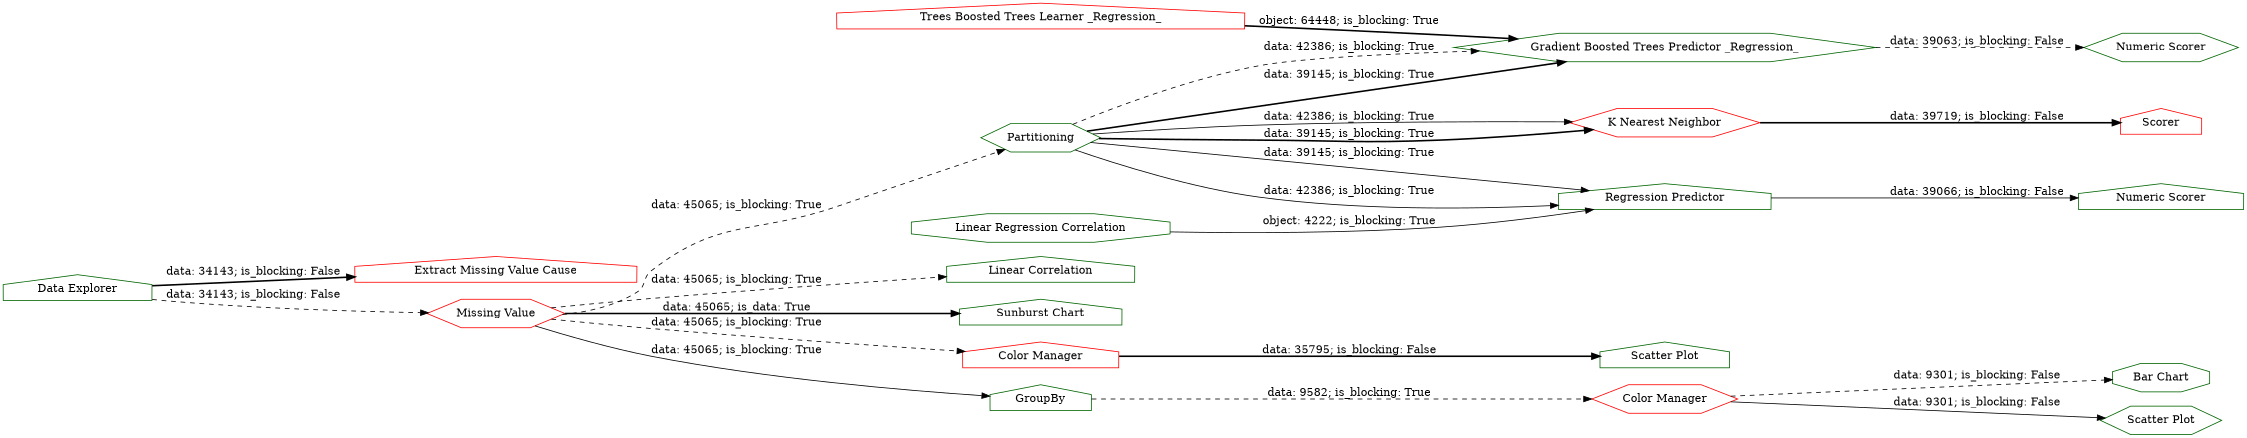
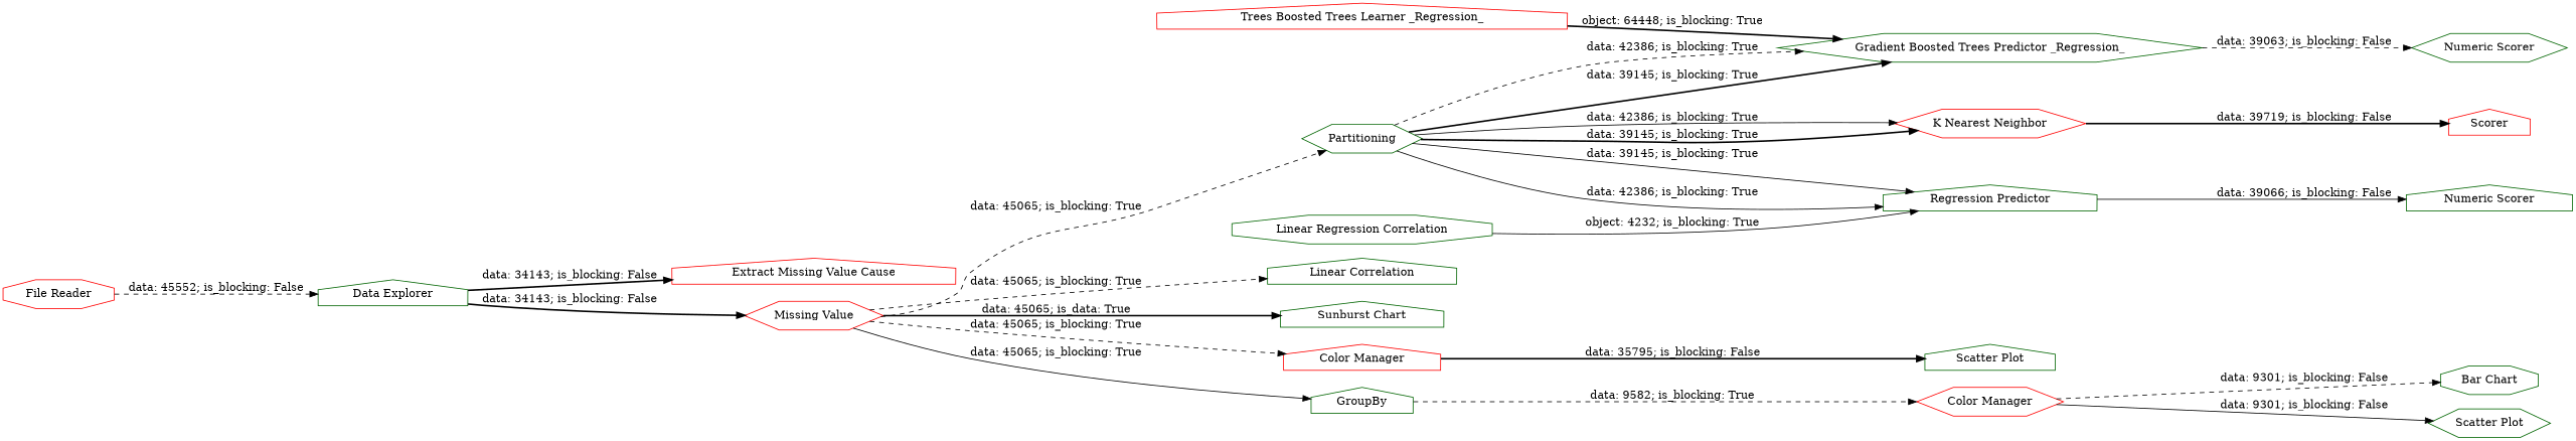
  digraph {
    rankdir=LR
    node [color=darkgreen shape=house]
    edge [style=dashed]
    n1 [color=red label="Color Manager" shape=hexagon]
    n2 [label="Scatter Plot" shape=hexagon]
    n3 [label="Bar Chart" shape=octagon]
    n4 [label=Partitioning shape=hexagon]
    n5 [label="Regression Predictor"]
    n6 [color=red label="K Nearest Neighbor" shape=hexagon]
    n7 [label="Gradient Boosted Trees Predictor _Regression_" shape=hexagon]
    n8 [label="Numeric Scorer"]
    n9 [color=red label=Scorer]
    n10 [label="Numeric Scorer" shape=hexagon]
    n11 [label="Data Explorer"]
    n12 [color=red label="Extract Missing Value Cause"]
    n13 [color=red label="Missing Value" shape=hexagon]
    n14 [label="Linear Correlation"]
    n15 [label="Sunburst Chart"]
    n16 [color=red label="Color Manager"]
    n17 [label=GroupBy]
    n18 [color=red label="Trees Boosted Trees Learner _Regression_"]
    n19 [label="Scatter Plot"]
    n20 [label="Linear Regression Correlation" shape=octagon]
+   n21 [color=red label="File Reader" shape=octagon]
    n1 -> n2 [label="data: 9301; is_blocking: False" style=solid]
    n1 -> n3 [label="data: 9301; is_blocking: False"]
    n4 -> n5 [label="data: 42386; is_blocking: True" style=solid]
    n4 -> n5 [label="data: 39145; is_blocking: True" style=solid]
    n4 -> n6 [label="data: 42386; is_blocking: True" style=solid]
    n4 -> n6 [label="data: 39145; is_blocking: True" style=bold]
    n4 -> n7 [label="data: 39145; is_blocking: True" style=bold]
    n4 -> n7 [label="data: 42386; is_blocking: True"]
    n5 -> n8 [label="data: 39066; is_blocking: False" style=solid]
    n6 -> n9 [label="data: 39719; is_blocking: False" style=bold]
    n7 -> n10 [label="data: 39063; is_blocking: False"]
    n11 -> n12 [label="data: 34143; is_blocking: False" style=bold]
-   n11 -> n13 [label="data: 34143; is_blocking: False"]
+   n11 -> n13 [label="data: 34143; is_blocking: False" style=bold]
    n13 -> n4 [label="data: 45065; is_blocking: True"]
    n13 -> n14 [label="data: 45065; is_blocking: True"]
    n13 -> n15 [label="data: 45065; is_data: True" style=bold]
    n13 -> n16 [label="data: 45065; is_blocking: True"]
    n13 -> n17 [label="data: 45065; is_blocking: True" style=solid]
    n16 -> n19 [label="data: 35795; is_blocking: False" style=bold]
    n17 -> n1 [label="data: 9582; is_blocking: True"]
    n18 -> n7 [label="object: 64448; is_blocking: True" style=bold]
-   n20 -> n5 [label="object: 4222; is_blocking: True" style=solid]
+   n20 -> n5 [label="object: 4232; is_blocking: True" style=solid]
+   n21 -> n11 [label="data: 45552; is_blocking: False"]
  }
